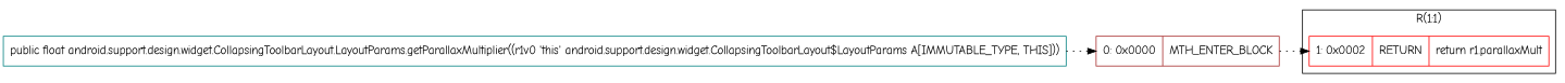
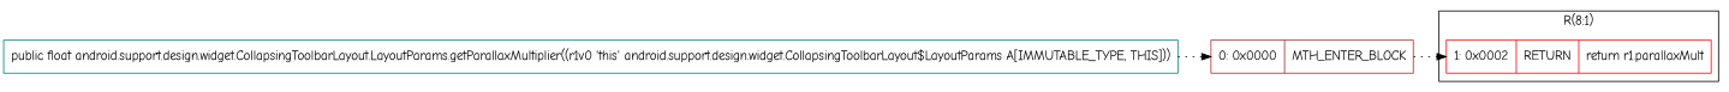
  digraph {
    rankdir=LR
    fontname="Comic Neue"
    node [shape=record fontname="Comic Neue"]
    edge [style=dotted fontname="Comic Neue"]
    n1 [color=red label="{1\:\ 0x0002|RETURN\l|return r1.parallaxMult\l}"]
    n2 [color=brown label="{0\:\ 0x0000|MTH_ENTER_BLOCK\l}"]
    n3 [label="{public float android.support.design.widget.CollapsingToolbarLayout.LayoutParams.getParallaxMultiplier((r1v0 'this' android.support.design.widget.CollapsingToolbarLayout$LayoutParams A[IMMUTABLE_TYPE, THIS])) }" color=teal]
    subgraph cluster_1 {
-     label="R(1:1)"
+     label="R(8:1)"
      n1
    }
    n2 -> n1
    n3 -> n2
  }
